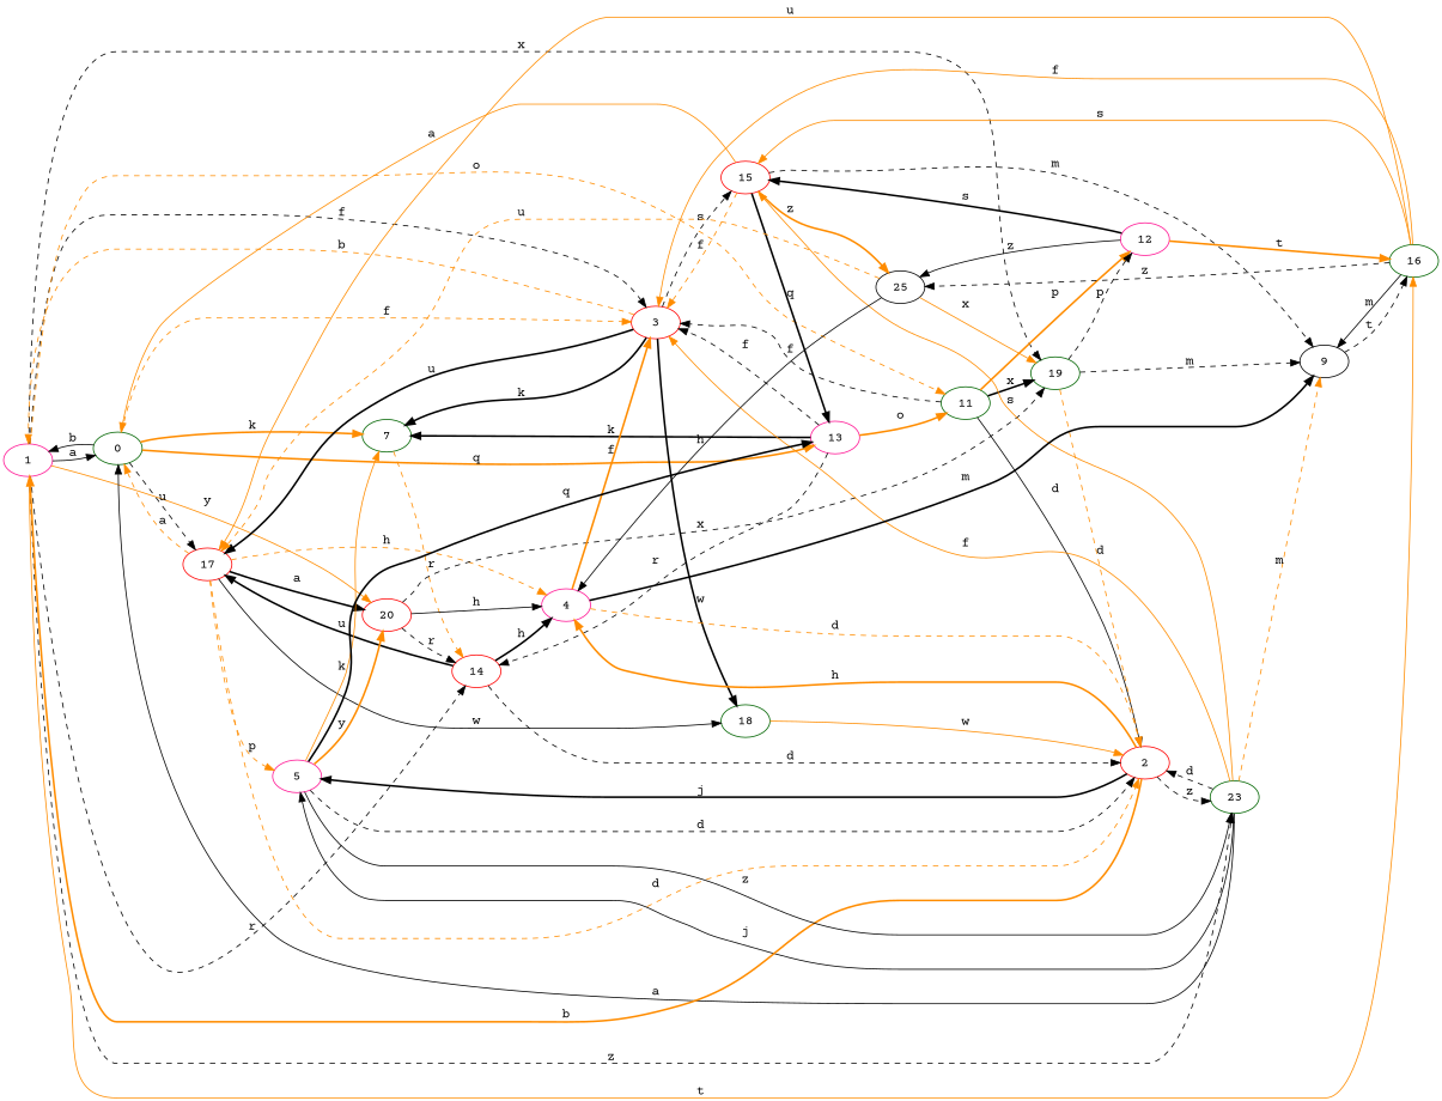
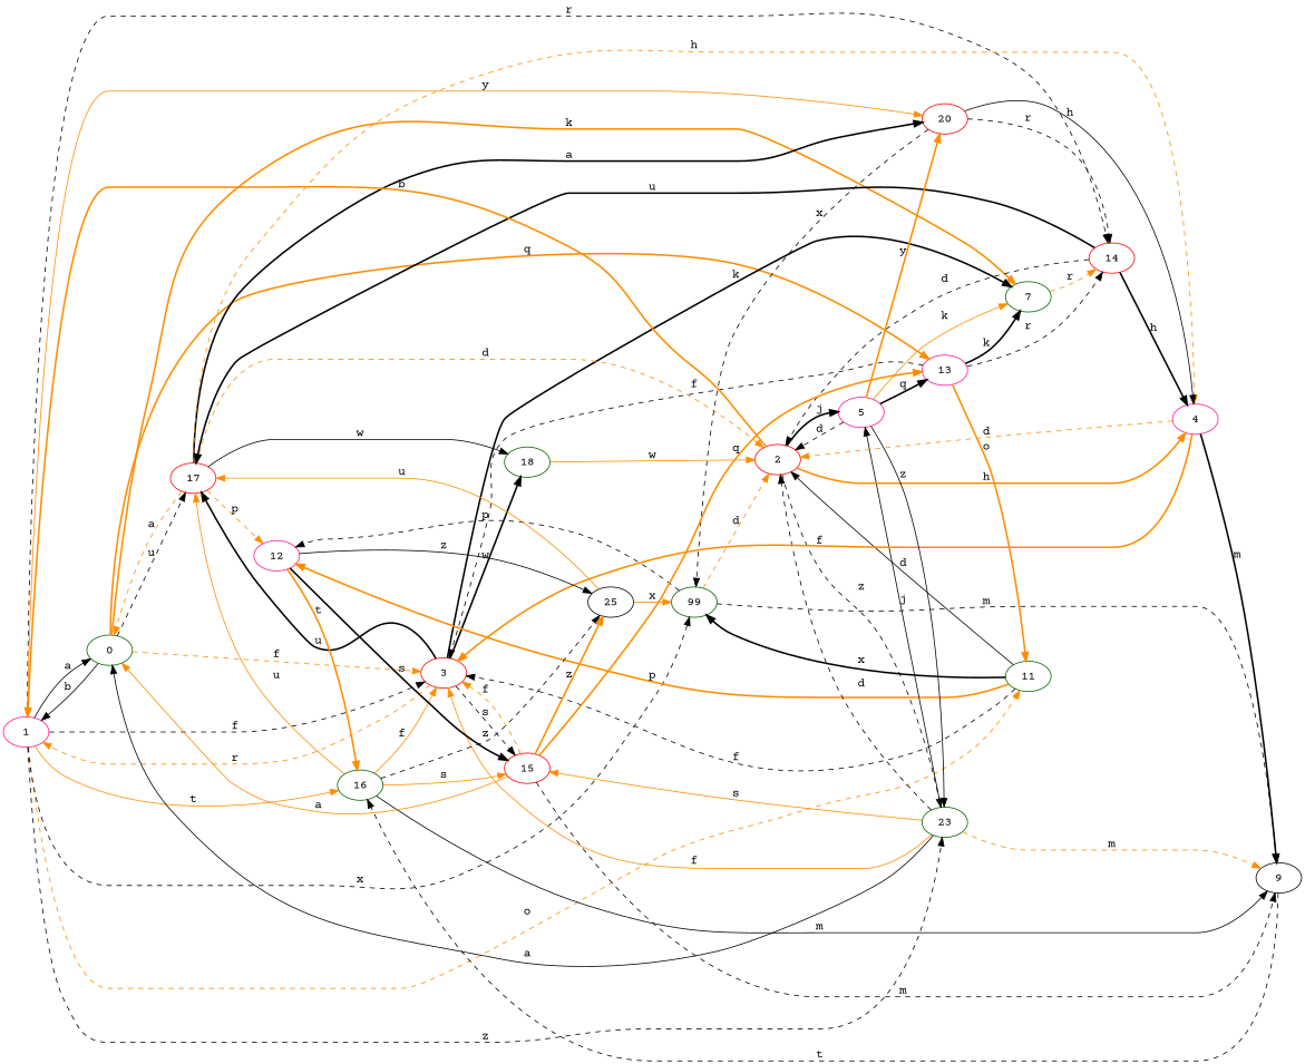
  strict digraph {
    fontname="Courier Prime"
    rankdir=LR
    node [color=darkgreen fontname="Courier Prime"]
    edge [color=black fontname="Courier Prime" style=dashed]
    1 [color=deeppink]
    0
    3 [color=red]
    7
    13 [color=deeppink]
    17 [color=red]
    11
    14 [color=red]
    16
-   19
+   19 [label=99]
    20 [color=red]
    23
    18
    15 [color=red]
    2 [color=red]
    4 [color=deeppink]
    12 [color=deeppink]
    9 [color=black]
    25 [color=black]
    5 [color=deeppink]
    1 -> 0 [label=a style=solid]
    1 -> 3 [label=f]
    1 -> 11 [color=darkorange label=o]
    1 -> 14 [label=r]
    1 -> 16 [color=darkorange label=t style=solid]
    1 -> 19 [label=x]
    1 -> 20 [color=darkorange label=y style=solid]
    1 -> 23 [label=z]
    0 -> 1 [label=b style=solid]
    0 -> 3 [color=darkorange label=f]
    0 -> 7 [color=darkorange label=k style=bold]
    0 -> 13 [color=darkorange label=q style=bold]
    0 -> 17 [label=u]
-   3 -> 1 [color=darkorange label=b]
+   3 -> 1 [color=darkorange label=r]
    3 -> 7 [label=k style=bold]
    3 -> 17 [label=u style=bold]
    3 -> 18 [label=w style=bold]
    3 -> 15 [label=s]
    7 -> 14 [color=darkorange label=r]
    13 -> 3 [label=f]
    13 -> 7 [label=k style=bold]
    13 -> 11 [color=darkorange label=o style=bold]
    13 -> 14 [label=r]
    17 -> 0 [color=darkorange label=a]
    17 -> 20 [label=a style=bold]
    17 -> 18 [label=w style=solid]
    17 -> 2 [color=darkorange label=d]
    17 -> 4 [color=darkorange label=h]
-   17 -> 5 [color=darkorange label=p]
+   17 -> 12 [color=darkorange label=p]
    11 -> 3 [label=f]
    11 -> 19 [label=x style=bold]
    11 -> 2 [label=d style=solid]
    11 -> 12 [color=darkorange label=p style=bold]
    14 -> 17 [label=u style=bold]
    14 -> 2 [label=d]
    14 -> 4 [label=h style=bold]
    16 -> 3 [color=darkorange label=f style=solid]
    16 -> 17 [color=darkorange label=u style=solid]
    16 -> 15 [color=darkorange label=s style=solid]
    16 -> 9 [label=m style=solid]
    16 -> 25 [label=z]
    19 -> 2 [color=darkorange label=d]
    19 -> 12 [label=p]
    19 -> 9 [label=m]
    20 -> 14 [label=r]
    20 -> 19 [label=x]
    20 -> 4 [label=h style=solid]
    23 -> 0 [label=a style=solid]
    23 -> 3 [color=darkorange label=f style=solid]
    23 -> 15 [color=darkorange label=s style=solid]
    23 -> 2 [label=d]
    23 -> 9 [color=darkorange label=m]
    23 -> 5 [label=j style=solid]
    18 -> 2 [color=darkorange label=w style=solid]
    15 -> 0 [color=darkorange label=a style=solid]
    15 -> 3 [color=darkorange label=f]
-   15 -> 13 [label=q style=bold]
+   15 -> 13 [color=darkorange label=q style=bold]
    15 -> 9 [label=m]
    15 -> 25 [color=darkorange label=z style=bold]
    2 -> 1 [color=darkorange label=b style=bold]
    2 -> 23 [label=z]
    2 -> 4 [color=darkorange label=h style=bold]
    2 -> 5 [label=j style=bold]
    4 -> 3 [color=darkorange label=f style=bold]
    4 -> 2 [color=darkorange label=d]
    4 -> 9 [label=m style=bold]
    12 -> 16 [color=darkorange label=t style=bold]
    12 -> 15 [label=s style=bold]
    12 -> 25 [label=z style=solid]
    9 -> 16 [label=t]
-   25 -> 17 [color=darkorange label=u]
+   25 -> 17 [color=darkorange label=u style=solid]
    25 -> 19 [color=darkorange label=x style=solid]
-   25 -> 4 [label=h style=solid]
    5 -> 7 [color=darkorange label=k style=solid]
    5 -> 13 [label=q style=bold]
    5 -> 20 [color=darkorange label=y style=bold]
    5 -> 23 [label=z style=solid]
    5 -> 2 [label=d]
  }
